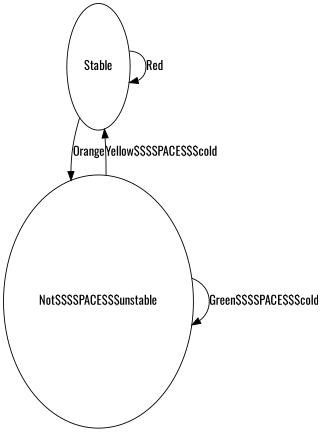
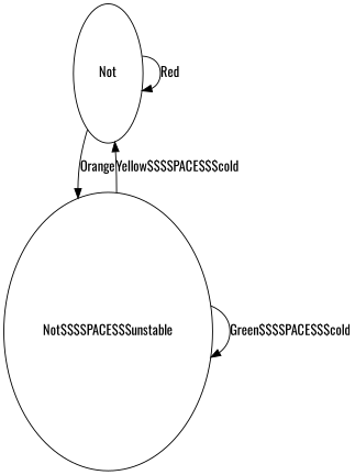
  digraph {
    fontname=Oswald
    node [fontname=Oswald]
    edge [fontname=Oswald]
-   n1 [height=2 label=Stable width=1]
+   n1 [height=2 label=Not width=1]
    n2 [height=4 label="Not$$$SPACE$$$unstable" width=3]
    n1 -> n1 [height=2 label=Red width=1]
    n1 -> n2 [height=4 label=Orange width=3]
    n2 -> n1 [height=6 label="Yellow$$$SPACE$$$cold" width=5]
    n2 -> n2 [height=8 label="Green$$$SPACE$$$cold" width=7]
  }
